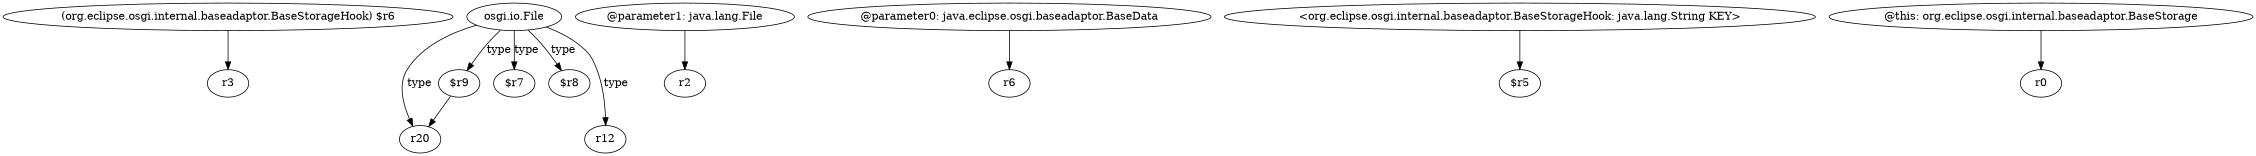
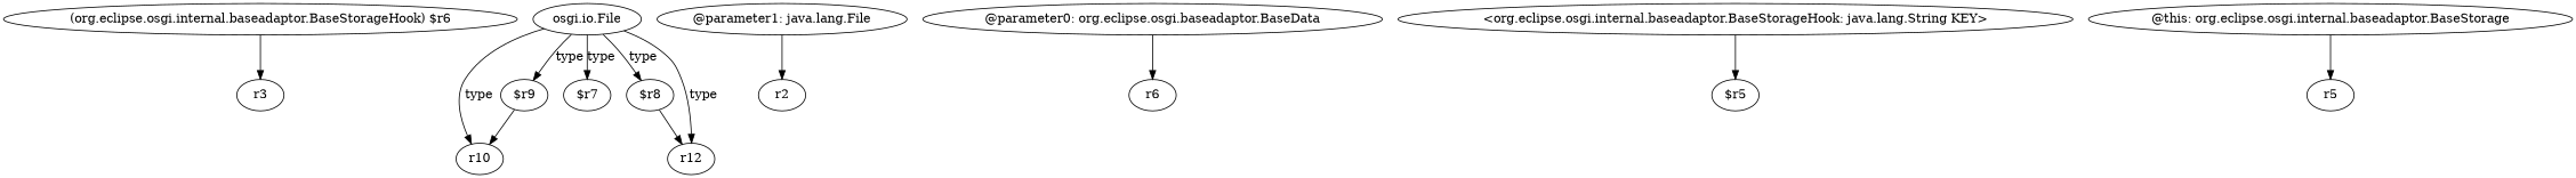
  digraph {
    n1 [label="(org.eclipse.osgi.internal.baseadaptor.BaseStorageHook) $r6"]
    n2 [label=r3]
    n3 [label="osgi.io.File"]
-   n4 [label=r20]
+   n4 [label=r10]
    n5 [label="$r9"]
    n6 [label="$r7"]
    n7 [label="$r8"]
    n8 [label=r12]
    n9 [label="@parameter1: java.lang.File"]
    n10 [label=r2]
-   n11 [label="@parameter0: java.eclipse.osgi.baseadaptor.BaseData"]
+   n11 [label="@parameter0: org.eclipse.osgi.baseadaptor.BaseData"]
    n12 [label=r6]
    n13 [label="<org.eclipse.osgi.internal.baseadaptor.BaseStorageHook: java.lang.String KEY>"]
    n14 [label="$r5"]
    n15 [label="@this: org.eclipse.osgi.internal.baseadaptor.BaseStorage"]
-   n16 [label=r0]
+   n16 [label=r5]
    n1 -> n2
    n3 -> n4 [label=type]
    n3 -> n5 [label=type]
    n3 -> n6 [label=type]
    n3 -> n7 [label=type]
    n3 -> n8 [label=type]
    n5 -> n4
+   n7 -> n8
    n9 -> n10
    n11 -> n12
    n13 -> n14
    n15 -> n16
  }
